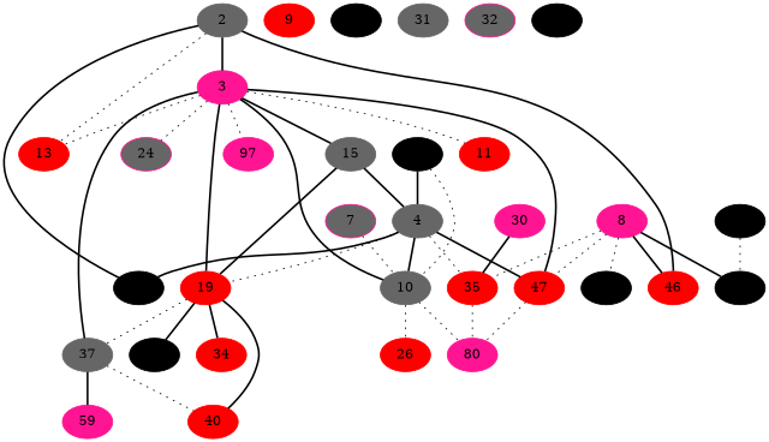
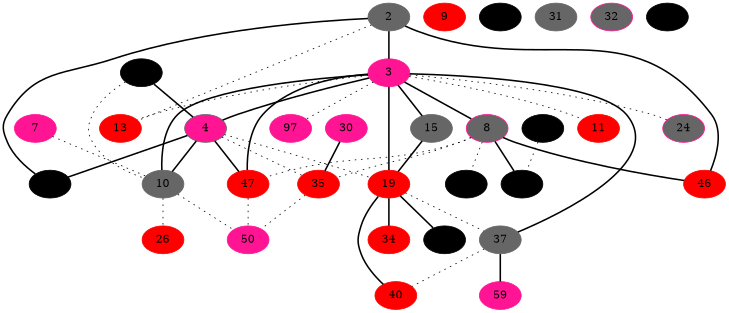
  graph {
    node [color=red style=filled]
    edge [style=bold]
-   4 [color=gray40 super="+28"]
+   4 [color=gray40 super="+28" fillcolor=deeppink]
    10 [color=gray40 super="+16+12+48"]
    21 [color=black]
    19 [super="+41+42+27+53"]
    47
    35 [super="+65+39"]
    1 [color=black]
    26
-   50 [color=deeppink label=80]
+   50 [color=deeppink]
    2 [color=gray40 super="+33+38"]
    3 [color=deeppink super="+5+18+57+44"]
    13 [super="+36"]
    46 [super="+60"]
-   8 [color=deeppink super="+22"]
+   8 [color=deeppink super="+22" fillcolor=gray40]
    11
    15 [color=gray40]
    24 [color=deeppink fillcolor=gray40]
    37 [color=gray40]
    n19 [color=deeppink label=97]
-   7 [color=deeppink super="+29+63+17" fillcolor=gray40]
+   7 [color=deeppink super="+29+63+17"]
    52 [color=black]
    54 [color=black]
    34
    40
    61 [color=black super="+66"]
    59 [color=deeppink]
    6 [color=black]
    9
    14 [color=black]
    30 [color=deeppink]
    31 [color=gray40]
    32 [color=deeppink fillcolor=gray40]
    43 [color=black]
    4 -- 10 [weight=2]
    4 -- 21
    4 -- 19 [style=dotted]
    4 -- 47
    4 -- 35 [style=dotted]
    10 -- 26 [style=dotted]
    10 -- 50 [style=dotted]
    19 -- 37 [style=dotted]
    19 -- 34
    19 -- 40
    19 -- 61
    47 -- 50 [style=dotted]
    35 -- 50 [style=dotted]
    1 -- 4
    1 -- 10 [style=dotted]
    2 -- 21
    2 -- 3 [weight=3]
    2 -- 13 [style=dotted]
    2 -- 46
-   15 -- 4
+   3 -- 4
    3 -- 10 [weight=2]
    3 -- 19 [weight=3]
    3 -- 47
    3 -- 13 [style=dotted weight=2]
+   3 -- 8
    3 -- 11 [style=dotted]
    3 -- 15 [weight=3]
    3 -- 24 [style=dotted]
    3 -- 37
    3 -- n19 [style=dotted]
    8 -- 47 [style=dotted]
    8 -- 35 [style=dotted]
    8 -- 46
    8 -- 52 [weight=2]
    8 -- 54 [style=dotted]
    15 -- 19
    37 -- 40 [style=dotted]
    37 -- 59
    7 -- 10 [style=dotted]
    6 -- 52 [style=dotted]
    30 -- 35
  }
